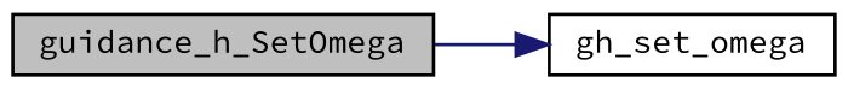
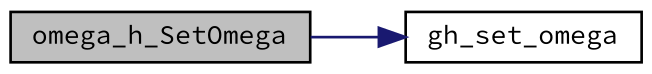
  digraph {
    rankdir=LR
    fontname="Source Code Pro"
    node [color=black fontname="Source Code Pro" fontsize=10 shape=record style=filled]
-   n1 [fillcolor=grey75 fontcolor=black height=0.2 label=guidance_h_SetOmega width=0.4]
+   n1 [fillcolor=grey75 fontcolor=black height=0.2 label=omega_h_SetOmega width=0.4]
    n2 [fillcolor=white height=0.2 label=gh_set_omega width=0.4]
    n1 -> n2 [color=midnightblue fontname="Source Code Pro" fontsize=10 labelfontname=FreeSans labelfontsize=10 style=solid]
  }
